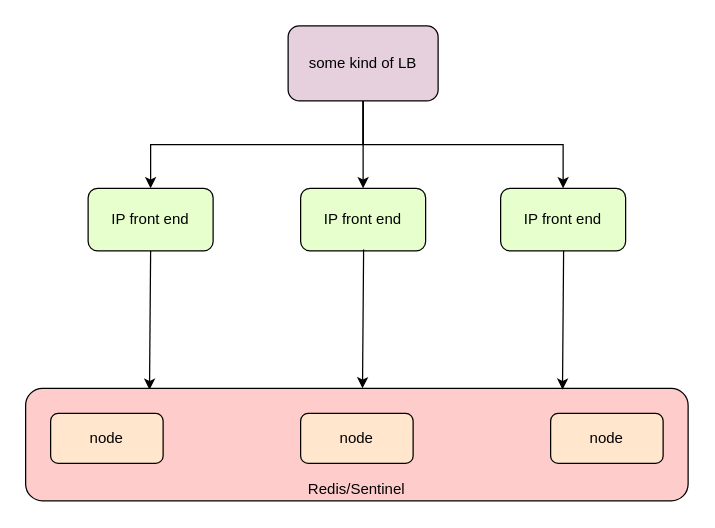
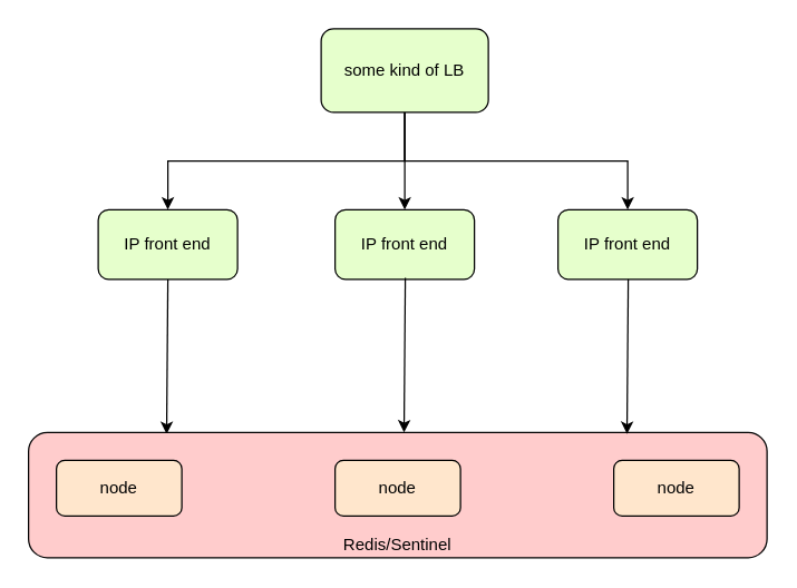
  <mxCell id="0" />
  <mxCell id="1" parent="0" />
  <mxCell id="2" style="edgeStyle=none;rounded=0;orthogonalLoop=1;jettySize=auto;html=1;exitX=0.5;exitY=1;exitDx=0;exitDy=0;entryX=0.187;entryY=0.013;entryDx=0;entryDy=0;entryPerimeter=0;" parent="1" source="3" target="4" edge="1"><mxGeometry relative="1" as="geometry" /></mxCell>
  <mxCell id="3" value="IP front end" style="rounded=1;whiteSpace=wrap;html=1;fillColor=#E6FFCC;" parent="1" vertex="1"><mxGeometry x="70" y="150" width="100" height="50" as="geometry" /></mxCell>
  <mxCell id="4" value="Redis/Sentinel" style="rounded=1;whiteSpace=wrap;html=1;align=center;labelPosition=center;verticalLabelPosition=middle;verticalAlign=bottom;fillColor=#FFCCCC;" parent="1" vertex="1"><mxGeometry x="20" y="310" width="530" height="90" as="geometry" /></mxCell>
  <mxCell id="5" value="IP front end" style="rounded=1;whiteSpace=wrap;html=1;fillColor=#E6FFCC;" parent="1" vertex="1"><mxGeometry x="240" y="150" width="100" height="50" as="geometry" /></mxCell>
  <mxCell id="6" value="IP front end" style="rounded=1;whiteSpace=wrap;html=1;fillColor=#E6FFCC;" parent="1" vertex="1"><mxGeometry x="400" y="150" width="100" height="50" as="geometry" /></mxCell>
  <mxCell id="7" value="node" style="rounded=1;whiteSpace=wrap;html=1;fillColor=#FFE6CC;" parent="1" vertex="1"><mxGeometry x="40" y="330" width="90" height="40" as="geometry" /></mxCell>
  <mxCell id="8" value="node" style="rounded=1;whiteSpace=wrap;html=1;fillColor=#FFE6CC;" parent="1" vertex="1"><mxGeometry x="240" y="330" width="90" height="40" as="geometry" /></mxCell>
  <mxCell id="9" value="node" style="rounded=1;whiteSpace=wrap;html=1;fillColor=#FFE6CC;" parent="1" vertex="1"><mxGeometry x="440" y="330" width="90" height="40" as="geometry" /></mxCell>
  <mxCell id="10" style="edgeStyle=none;rounded=0;orthogonalLoop=1;jettySize=auto;html=1;exitX=0.5;exitY=1;exitDx=0;exitDy=0;entryX=0.187;entryY=0.013;entryDx=0;entryDy=0;entryPerimeter=0;" parent="1" edge="1"><mxGeometry relative="1" as="geometry"><mxPoint x="290.39" y="198.96" as="sourcePoint" /><mxPoint x="289.5" y="310" as="targetPoint" /></mxGeometry></mxCell>
  <mxCell id="11" style="edgeStyle=none;rounded=0;orthogonalLoop=1;jettySize=auto;html=1;exitX=0.5;exitY=1;exitDx=0;exitDy=0;entryX=0.187;entryY=0.013;entryDx=0;entryDy=0;entryPerimeter=0;" parent="1" edge="1"><mxGeometry relative="1" as="geometry"><mxPoint x="450.39" y="200" as="sourcePoint" /><mxPoint x="449.5" y="311.04" as="targetPoint" /></mxGeometry></mxCell>
  <mxCell id="12" style="edgeStyle=orthogonalEdgeStyle;rounded=0;orthogonalLoop=1;jettySize=auto;html=1;exitX=0.5;exitY=1;exitDx=0;exitDy=0;entryX=0.5;entryY=0;entryDx=0;entryDy=0;" parent="1" source="15" target="3" edge="1"><mxGeometry relative="1" as="geometry" /></mxCell>
  <mxCell id="13" style="edgeStyle=orthogonalEdgeStyle;rounded=0;orthogonalLoop=1;jettySize=auto;html=1;exitX=0.5;exitY=1;exitDx=0;exitDy=0;entryX=0.5;entryY=0;entryDx=0;entryDy=0;" parent="1" source="15" target="5" edge="1"><mxGeometry relative="1" as="geometry" /></mxCell>
  <mxCell id="14" style="edgeStyle=orthogonalEdgeStyle;rounded=0;orthogonalLoop=1;jettySize=auto;html=1;exitX=0.5;exitY=1;exitDx=0;exitDy=0;" parent="1" source="15" target="6" edge="1"><mxGeometry relative="1" as="geometry" /></mxCell>
- <mxCell id="15" value="some kind of LB" style="rounded=1;whiteSpace=wrap;html=1;fillColor=#E6D0DE;" parent="1" vertex="1"><mxGeometry x="230" y="20" width="120" height="60" as="geometry" /></mxCell>
+ <mxCell id="15" value="some kind of LB" style="rounded=1;whiteSpace=wrap;html=1;fillColor=#e6ffcc;" parent="1" vertex="1"><mxGeometry x="230" y="20" width="120" height="60" as="geometry" /></mxCell>
